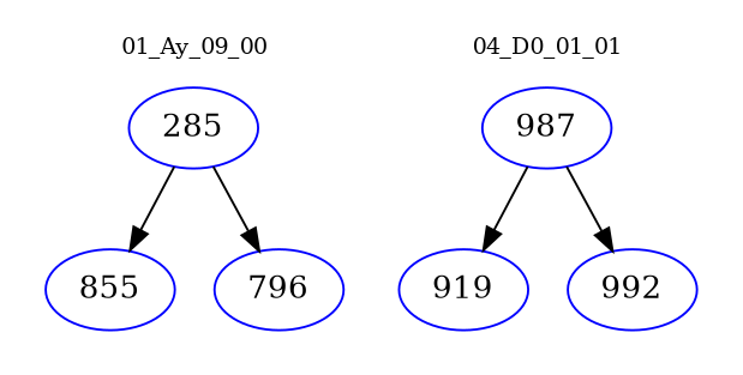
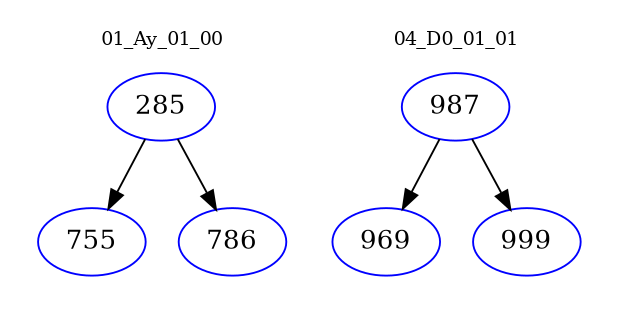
  digraph {
    node [color=blue]
    edge [color=black]
    n1 [label=285]
-   n2 [label=855]
-   n3 [label=796]
+   n2 [label=755]
+   n3 [label=786]
    n4 [label=987]
-   n5 [label=919]
-   n6 [label=992]
+   n5 [label=969]
+   n6 [label=999]
    subgraph cluster_1 {
      color=white
      fontsize=10
-     label="01_Ay_09_00"
+     label="01_Ay_01_00"
      n1
      n2
      n3
    }
    subgraph cluster_2 {
      color=white
      fontsize=10
      label="04_D0_01_01"
      n4
      n5
      n6
    }
    n1 -> n2
    n1 -> n3
    n4 -> n5
    n4 -> n6
  }
